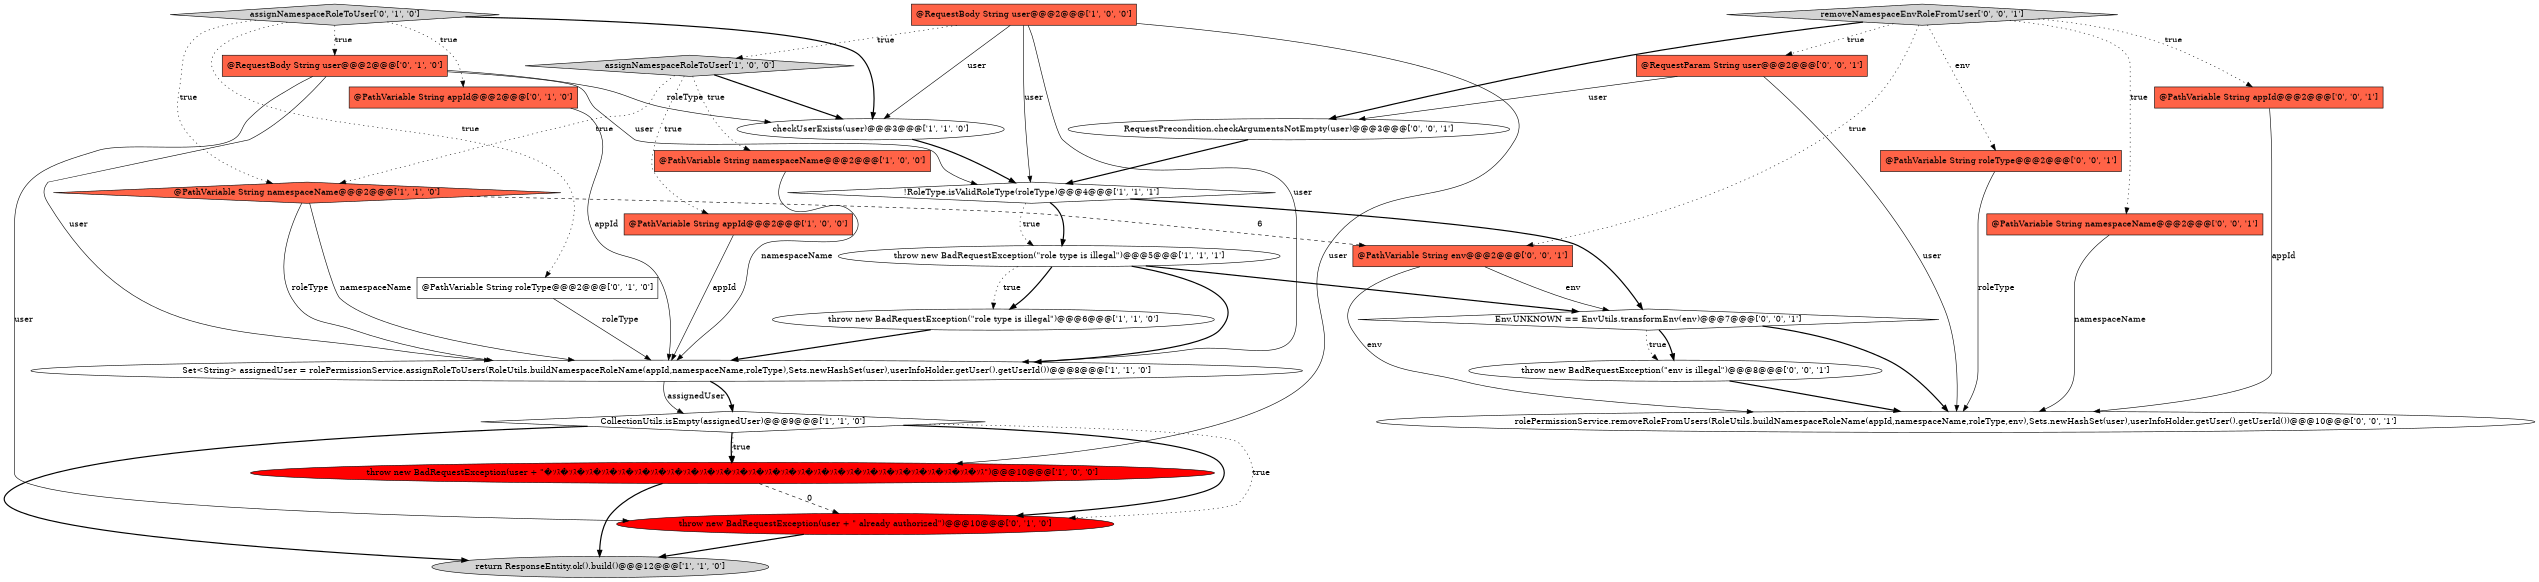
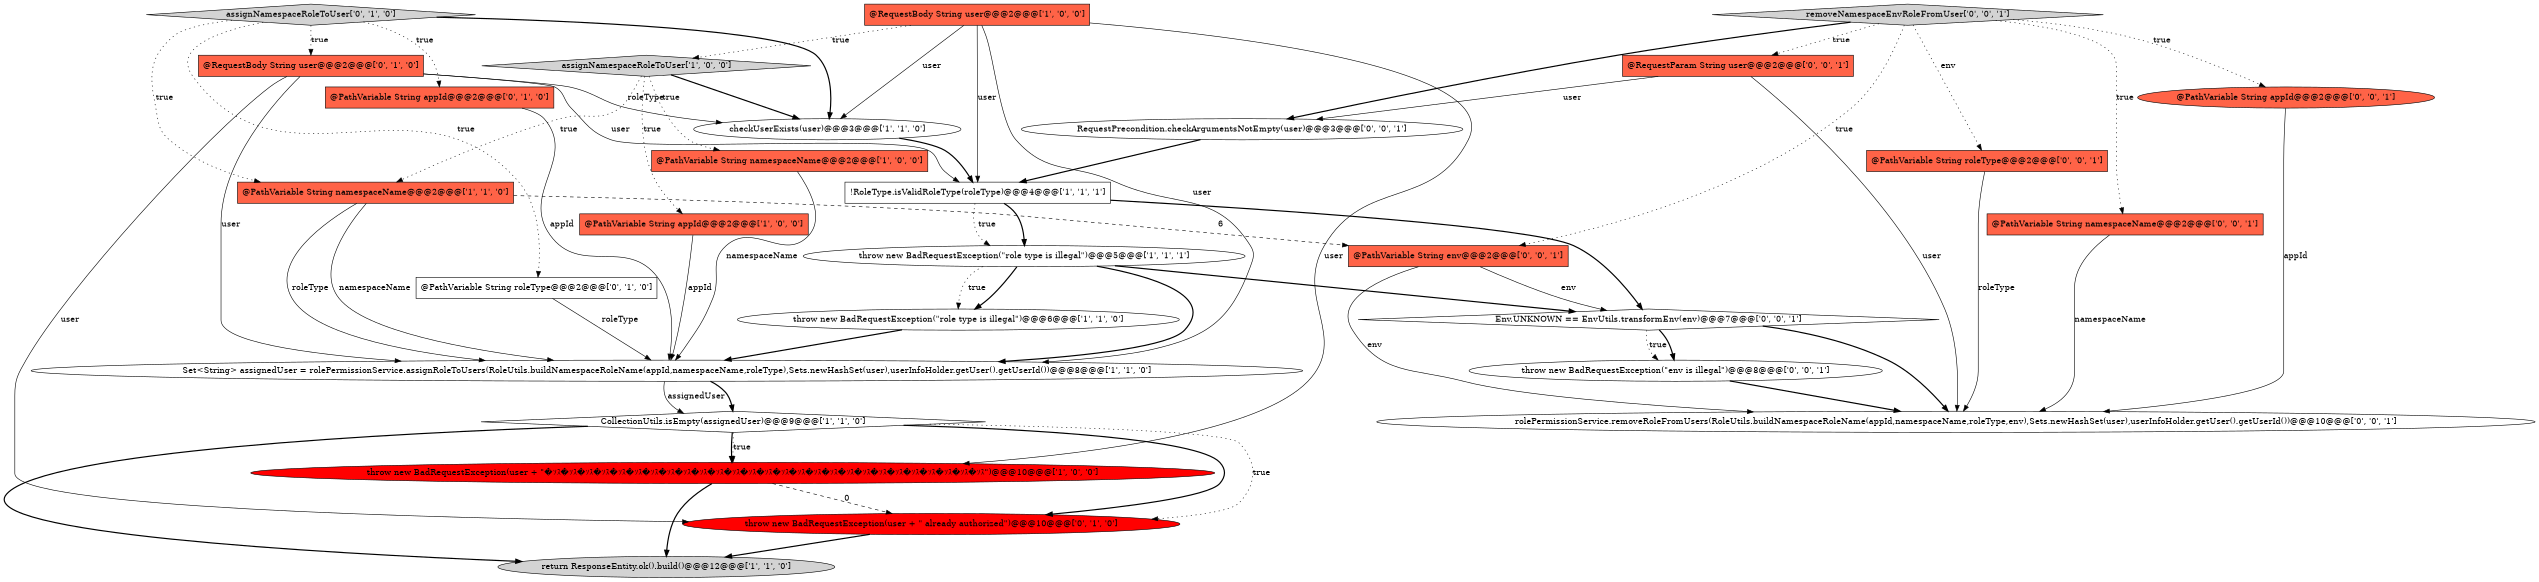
  digraph {
    node [fillcolor=tomato shape=box style=filled]
    edge [style=solid]
    n1 [label="@RequestBody String user@@@2@@@['0', '1', '0']"]
-   n2 [fillcolor=white label="!RoleType.isValidRoleType(roleType)@@@4@@@['1', '1', '1']" shape=diamond]
+   n2 [fillcolor=white label="!RoleType.isValidRoleType(roleType)@@@4@@@['1', '1', '1']"]
    n3 [fillcolor=white label="Set<String> assignedUser = rolePermissionService.assignRoleToUsers(RoleUtils.buildNamespaceRoleName(appId,namespaceName,roleType),Sets.newHashSet(user),userInfoHolder.getUser().getUserId())@@@8@@@['1', '1', '0']" shape=ellipse]
    n4 [fillcolor=white label="checkUserExists(user)@@@3@@@['1', '1', '0']" shape=ellipse]
    n5 [fillcolor=red label="throw new BadRequestException(user + \" already authorized\")@@@10@@@['0', '1', '0']" shape=ellipse]
    n6 [fillcolor=white label="throw new BadRequestException(\"role type is illegal\")@@@5@@@['1', '1', '1']" shape=ellipse]
    n7 [fillcolor=white label="Env.UNKNOWN == EnvUtils.transformEnv(env)@@@7@@@['0', '0', '1']" shape=diamond]
    n8 [fillcolor=white label="CollectionUtils.isEmpty(assignedUser)@@@9@@@['1', '1', '0']" shape=diamond]
    n9 [fillcolor=lightgray label="return ResponseEntity.ok().build()@@@12@@@['1', '1', '0']" shape=ellipse]
-   n10 [label="@PathVariable String appId@@@2@@@['0', '0', '1']"]
+   n10 [label="@PathVariable String appId@@@2@@@['0', '0', '1']" shape=ellipse]
    n11 [fillcolor=white label="rolePermissionService.removeRoleFromUsers(RoleUtils.buildNamespaceRoleName(appId,namespaceName,roleType,env),Sets.newHashSet(user),userInfoHolder.getUser().getUserId())@@@10@@@['0', '0', '1']" shape=ellipse]
    n12 [label="@PathVariable String namespaceName@@@2@@@['1', '0', '0']"]
    n13 [fillcolor=white label="throw new BadRequestException(\"role type is illegal\")@@@6@@@['1', '1', '0']" shape=ellipse]
    n14 [fillcolor=white label="throw new BadRequestException(\"env is illegal\")@@@8@@@['0', '0', '1']" shape=ellipse]
    n15 [label="@PathVariable String roleType@@@2@@@['0', '0', '1']"]
    n16 [label="@RequestBody String user@@@2@@@['1', '0', '0']"]
    n17 [fillcolor=red label="throw new BadRequestException(user + \"�ｿｽ�ｿｽ�ｿｽ�ｿｽ�ｿｽ�ｿｽ�ｿｽ�ｿｽ�ｿｽ�ｿｽ�ｿｽ�ｿｽ�ｿｽ�ｿｽ�ｿｽ�ｿｽ�ｿｽ�ｿｽ�ｿｽ�ｿｽ�ｿｽ�ｿｽ�ｿｽ�ｿｽ�ｿｽ�ｿｽ�ｿｽ\")@@@10@@@['1', '0', '0']" shape=ellipse]
    n18 [fillcolor=lightgray label="assignNamespaceRoleToUser['1', '0', '0']" shape=diamond]
    n19 [fillcolor=lightgray label="assignNamespaceRoleToUser['0', '1', '0']" shape=diamond]
-   n20 [label="@PathVariable String namespaceName@@@2@@@['1', '1', '0']" shape=diamond]
+   n20 [label="@PathVariable String namespaceName@@@2@@@['1', '1', '0']"]
    n21 [fillcolor=white label="@PathVariable String roleType@@@2@@@['0', '1', '0']"]
    n22 [label="@PathVariable String appId@@@2@@@['0', '1', '0']"]
    n23 [label="@PathVariable String env@@@2@@@['0', '0', '1']"]
    n24 [label="@RequestParam String user@@@2@@@['0', '0', '1']"]
    n25 [fillcolor=white label="RequestPrecondition.checkArgumentsNotEmpty(user)@@@3@@@['0', '0', '1']" shape=ellipse]
    n26 [label="@PathVariable String namespaceName@@@2@@@['0', '0', '1']"]
    n27 [fillcolor=lightgray label="removeNamespaceEnvRoleFromUser['0', '0', '1']" shape=diamond]
    n28 [label="@PathVariable String appId@@@2@@@['1', '0', '0']"]
    n1 -> n2 [label=user]
    n1 -> n3 [label=user]
    n1 -> n4 [label=roleType]
    n1 -> n5 [label=user]
    n2 -> n6 [style=bold]
    n2 -> n6 [label=true style=dotted]
    n2 -> n7 [style=bold]
    n3 -> n8 [label=assignedUser]
    n3 -> n8 [style=bold]
    n4 -> n2 [style=bold]
    n5 -> n9 [style=bold]
    n6 -> n3 [style=bold]
    n6 -> n7 [style=bold]
    n6 -> n13 [style=bold]
    n6 -> n13 [label=true style=dotted]
    n7 -> n11 [style=bold]
    n7 -> n14 [label=true style=dotted]
    n7 -> n14 [style=bold]
    n8 -> n5 [label=true style=dotted]
    n8 -> n5 [style=bold]
    n8 -> n9 [style=bold]
    n8 -> n17 [style=bold]
    n8 -> n17 [label=true style=dotted]
    n10 -> n11 [label=appId]
    n12 -> n3 [label=namespaceName]
    n13 -> n3 [style=bold]
    n14 -> n11 [style=bold]
    n15 -> n11 [label=roleType]
    n16 -> n2 [label=user]
    n16 -> n3 [label=user]
    n16 -> n4 [label=user]
    n16 -> n17 [label=user]
    n16 -> n18 [label=true style=dotted]
    n17 -> n5 [label=0 style=dashed]
    n17 -> n9 [style=bold]
    n18 -> n4 [style=bold]
    n18 -> n12 [label=true style=dotted]
    n18 -> n20 [label=true style=dotted]
    n18 -> n28 [label=true style=dotted]
    n19 -> n1 [label=true style=dotted]
    n19 -> n4 [style=bold]
    n19 -> n20 [label=true style=dotted]
    n19 -> n21 [label=true style=dotted]
    n19 -> n22 [label=true style=dotted]
    n20 -> n3 [label=namespaceName]
    n20 -> n3 [label=roleType]
    n20 -> n23 [label=6 style=dashed]
    n21 -> n3 [label=roleType]
    n22 -> n3 [label=appId]
    n23 -> n7 [label=env]
    n23 -> n11 [label=env]
    n24 -> n11 [label=user]
    n24 -> n25 [label=user]
    n25 -> n2 [style=bold]
    n26 -> n11 [label=namespaceName]
    n27 -> n10 [label=true style=dotted]
    n27 -> n15 [label=env style=dotted]
    n27 -> n23 [label=true style=dotted]
    n27 -> n24 [label=true style=dotted]
    n27 -> n25 [style=bold]
    n27 -> n26 [label=true style=dotted]
    n28 -> n3 [label=appId]
  }
